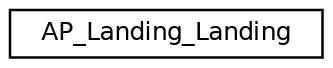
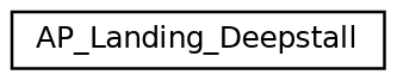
  digraph {
    rankdir=LR
-   n1 [color=black fillcolor=white fontname=Helvetica fontsize=10 height=0.2 label=AP_Landing_Landing shape=box style=filled width=0.4]
+   n1 [color=black fillcolor=white fontname=Helvetica fontsize=10 height=0.2 label=AP_Landing_Deepstall shape=box style=filled width=0.4]
  }
